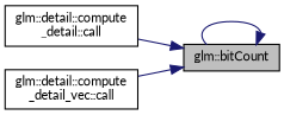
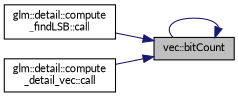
  digraph {
    fontname=Lato
    rankdir=RL
    node [color=black fillcolor=white fontname=Lato fontsize=10 shape=record style=filled]
    edge [color=midnightblue dir=back fontname=Lato fontsize=10 labelfontname=Helvetica labelfontsize=10 style=solid]
-   n1 [fillcolor=grey75 fontcolor=black height=0.2 label="glm::bitCount" width=0.4]
-   n2 [height=0.2 label="glm::detail::compute\l_detail::call" width=0.4]
+   n1 [fillcolor=grey75 fontcolor=black height=0.2 label="vec::bitCount" width=0.4]
+   n2 [height=0.2 label="glm::detail::compute\l_findLSB::call" width=0.4]
    n3 [height=0.2 label="glm::detail::compute\l_detail_vec::call" width=0.4]
    n1 -> n1
    n1 -> n2
    n1 -> n3
  }
